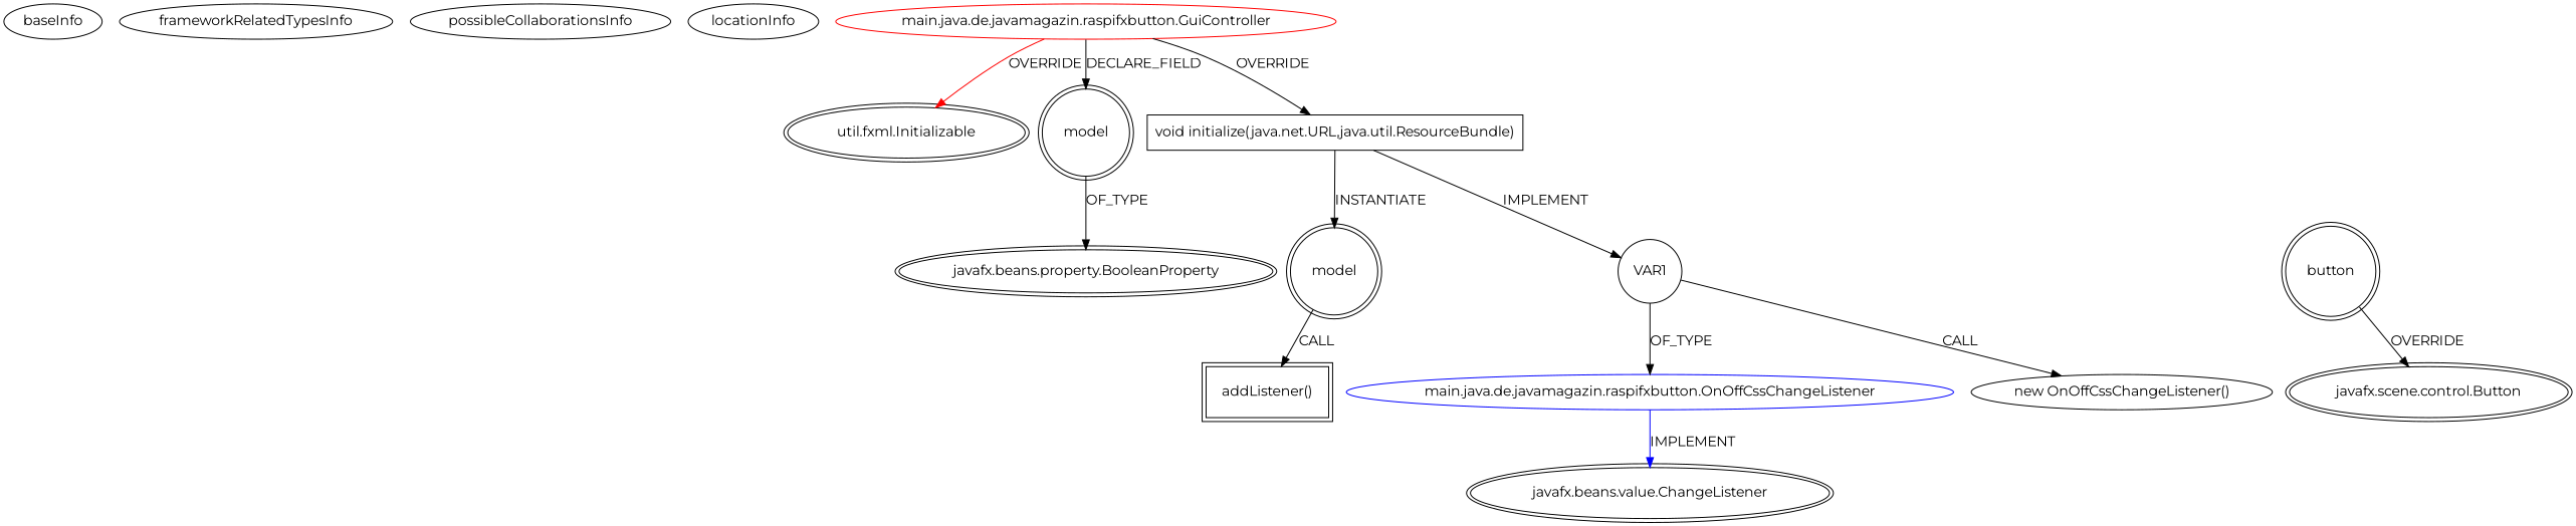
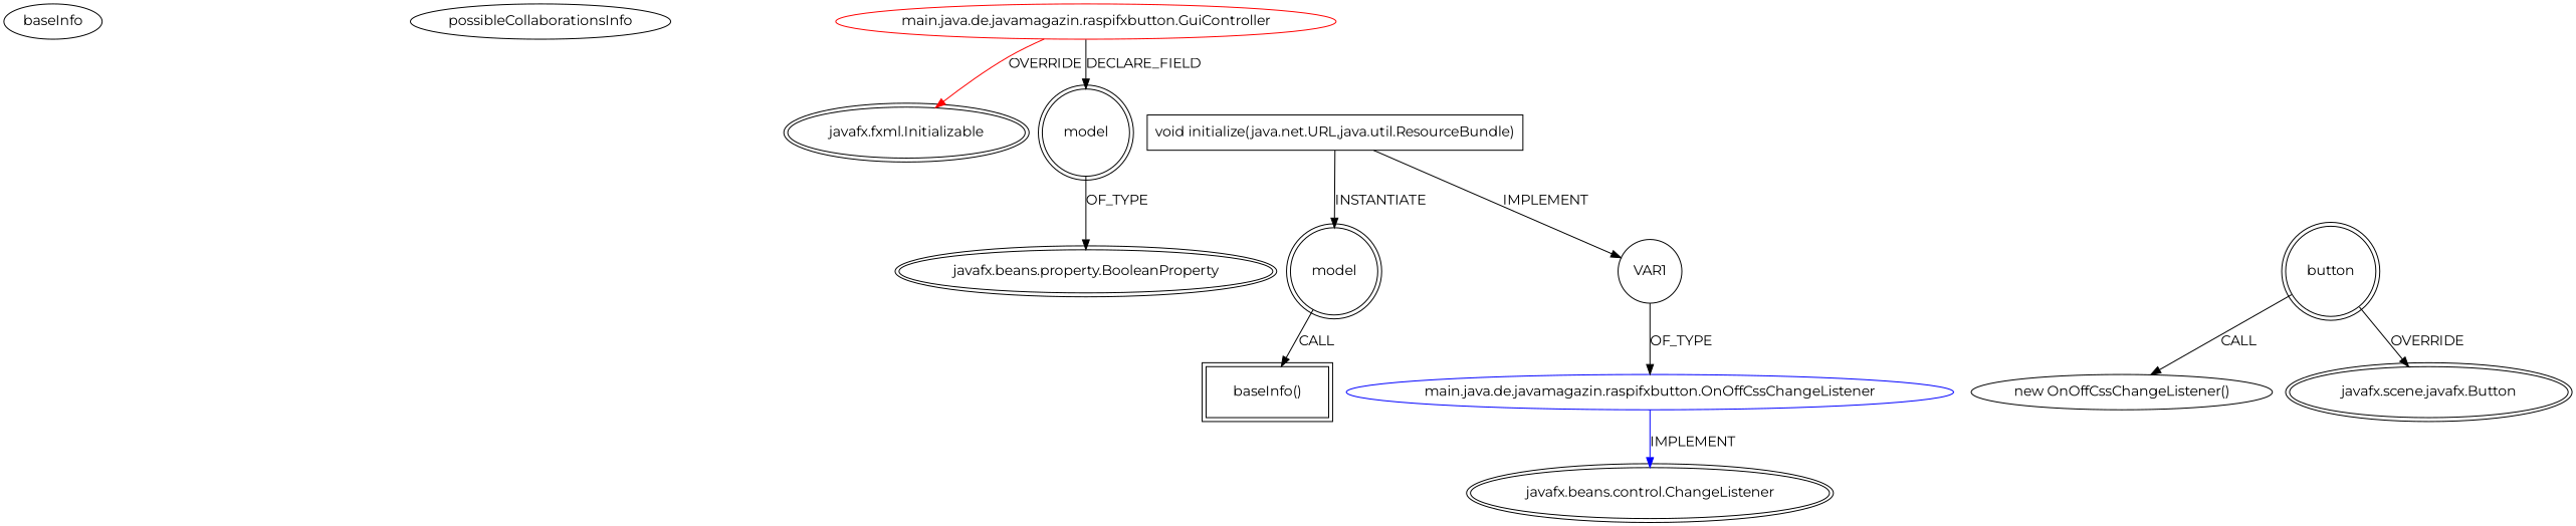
  digraph {
    fontname=Montserrat
    node [fontname=Montserrat isFrameworkType=true]
    edge [fontname=Montserrat]
    baseInfo [category=extension_graph graphId=4103 isAnonymous=false possibleRelation=true isFrameworkType=""]
-   frameworkRelatedTypesInfo [0="javafx.fxml.Initializable" isFrameworkType=""]
    possibleCollaborationsInfo [0="4103~OVERRIDING_METHOD_DECLARATION-INSTANTIATION-~javafx.fxml.Initializable ~javafx.beans.value.ChangeListener ~false~false" isFrameworkType=""]
-   locationInfo [contextSignature=GuiController filePath="/scheuchzer-raspi-fx-button/raspi-fx-button-master/src/main/java/de/javamagazin/raspifxbutton/GuiController.java" graphId=4103 projectName="scheuchzer-raspi-fx-button" isFrameworkType=""]
    n5 [color=red isFrameworkType=false label="main.java.de.javamagazin.raspifxbutton.GuiController" vertexType=ROOT_CLIENT_CLASS_DECLARATION]
-   n6 [label="util.fxml.Initializable" peripheries=2 vertexType=FRAMEWORK_INTERFACE_TYPE]
+   n6 [label="javafx.fxml.Initializable" peripheries=2 vertexType=FRAMEWORK_INTERFACE_TYPE]
    n7 [label=model peripheries=2 shape=circle vertexType=FIELD_DECLARATION]
    n8 [isFrameworkType=false label="void initialize(java.net.URL,java.util.ResourceBundle)" shape=box vertexType=OVERRIDING_METHOD_DECLARATION]
    n9 [label=button peripheries=2 shape=circle vertexType=FIELD_DECLARATION]
-   n10 [label="javafx.scene.control.Button" peripheries=2 vertexType=FRAMEWORK_CLASS_TYPE]
+   n10 [label="javafx.scene.javafx.Button" peripheries=2 vertexType=FRAMEWORK_CLASS_TYPE]
    n11 [label="javafx.beans.property.BooleanProperty" peripheries=2 vertexType=FRAMEWORK_CLASS_TYPE]
    n12 [label=model peripheries=2 shape=circle vertexType=VARIABLE_EXPRESION]
    n13 [isFrameworkType=false label=VAR1 shape=circle vertexType=VARIABLE_EXPRESION]
-   n14 [label="addListener()" peripheries=2 shape=box vertexType=INSIDE_CALL]
+   n14 [label="baseInfo()" peripheries=2 shape=box vertexType=INSIDE_CALL]
    n15 [color=blue isFrameworkType=false label="main.java.de.javamagazin.raspifxbutton.OnOffCssChangeListener" vertexType=REFERENCE_CLIENT_CLASS_DECLARATION]
    n16 [isFrameworkType=false label="new OnOffCssChangeListener()" vertexType=CONSTRUCTOR_CALL]
-   n17 [label="javafx.beans.value.ChangeListener" peripheries=2 vertexType=FRAMEWORK_INTERFACE_TYPE]
+   n17 [label="javafx.beans.control.ChangeListener" peripheries=2 vertexType=FRAMEWORK_INTERFACE_TYPE]
    n5 -> n6 [color=red label=OVERRIDE]
    n5 -> n7 [label=DECLARE_FIELD]
-   n5 -> n8 [label=OVERRIDE]
    n7 -> n11 [label=OF_TYPE]
    n8 -> n12 [label=INSTANTIATE]
    n8 -> n13 [label=IMPLEMENT]
    n9 -> n10 [label=OVERRIDE]
    n12 -> n14 [label=CALL]
    n13 -> n15 [label=OF_TYPE]
-   n13 -> n16 [label=CALL]
+   n9 -> n16 [label=CALL]
    n15 -> n17 [color=blue label=IMPLEMENT]
  }
